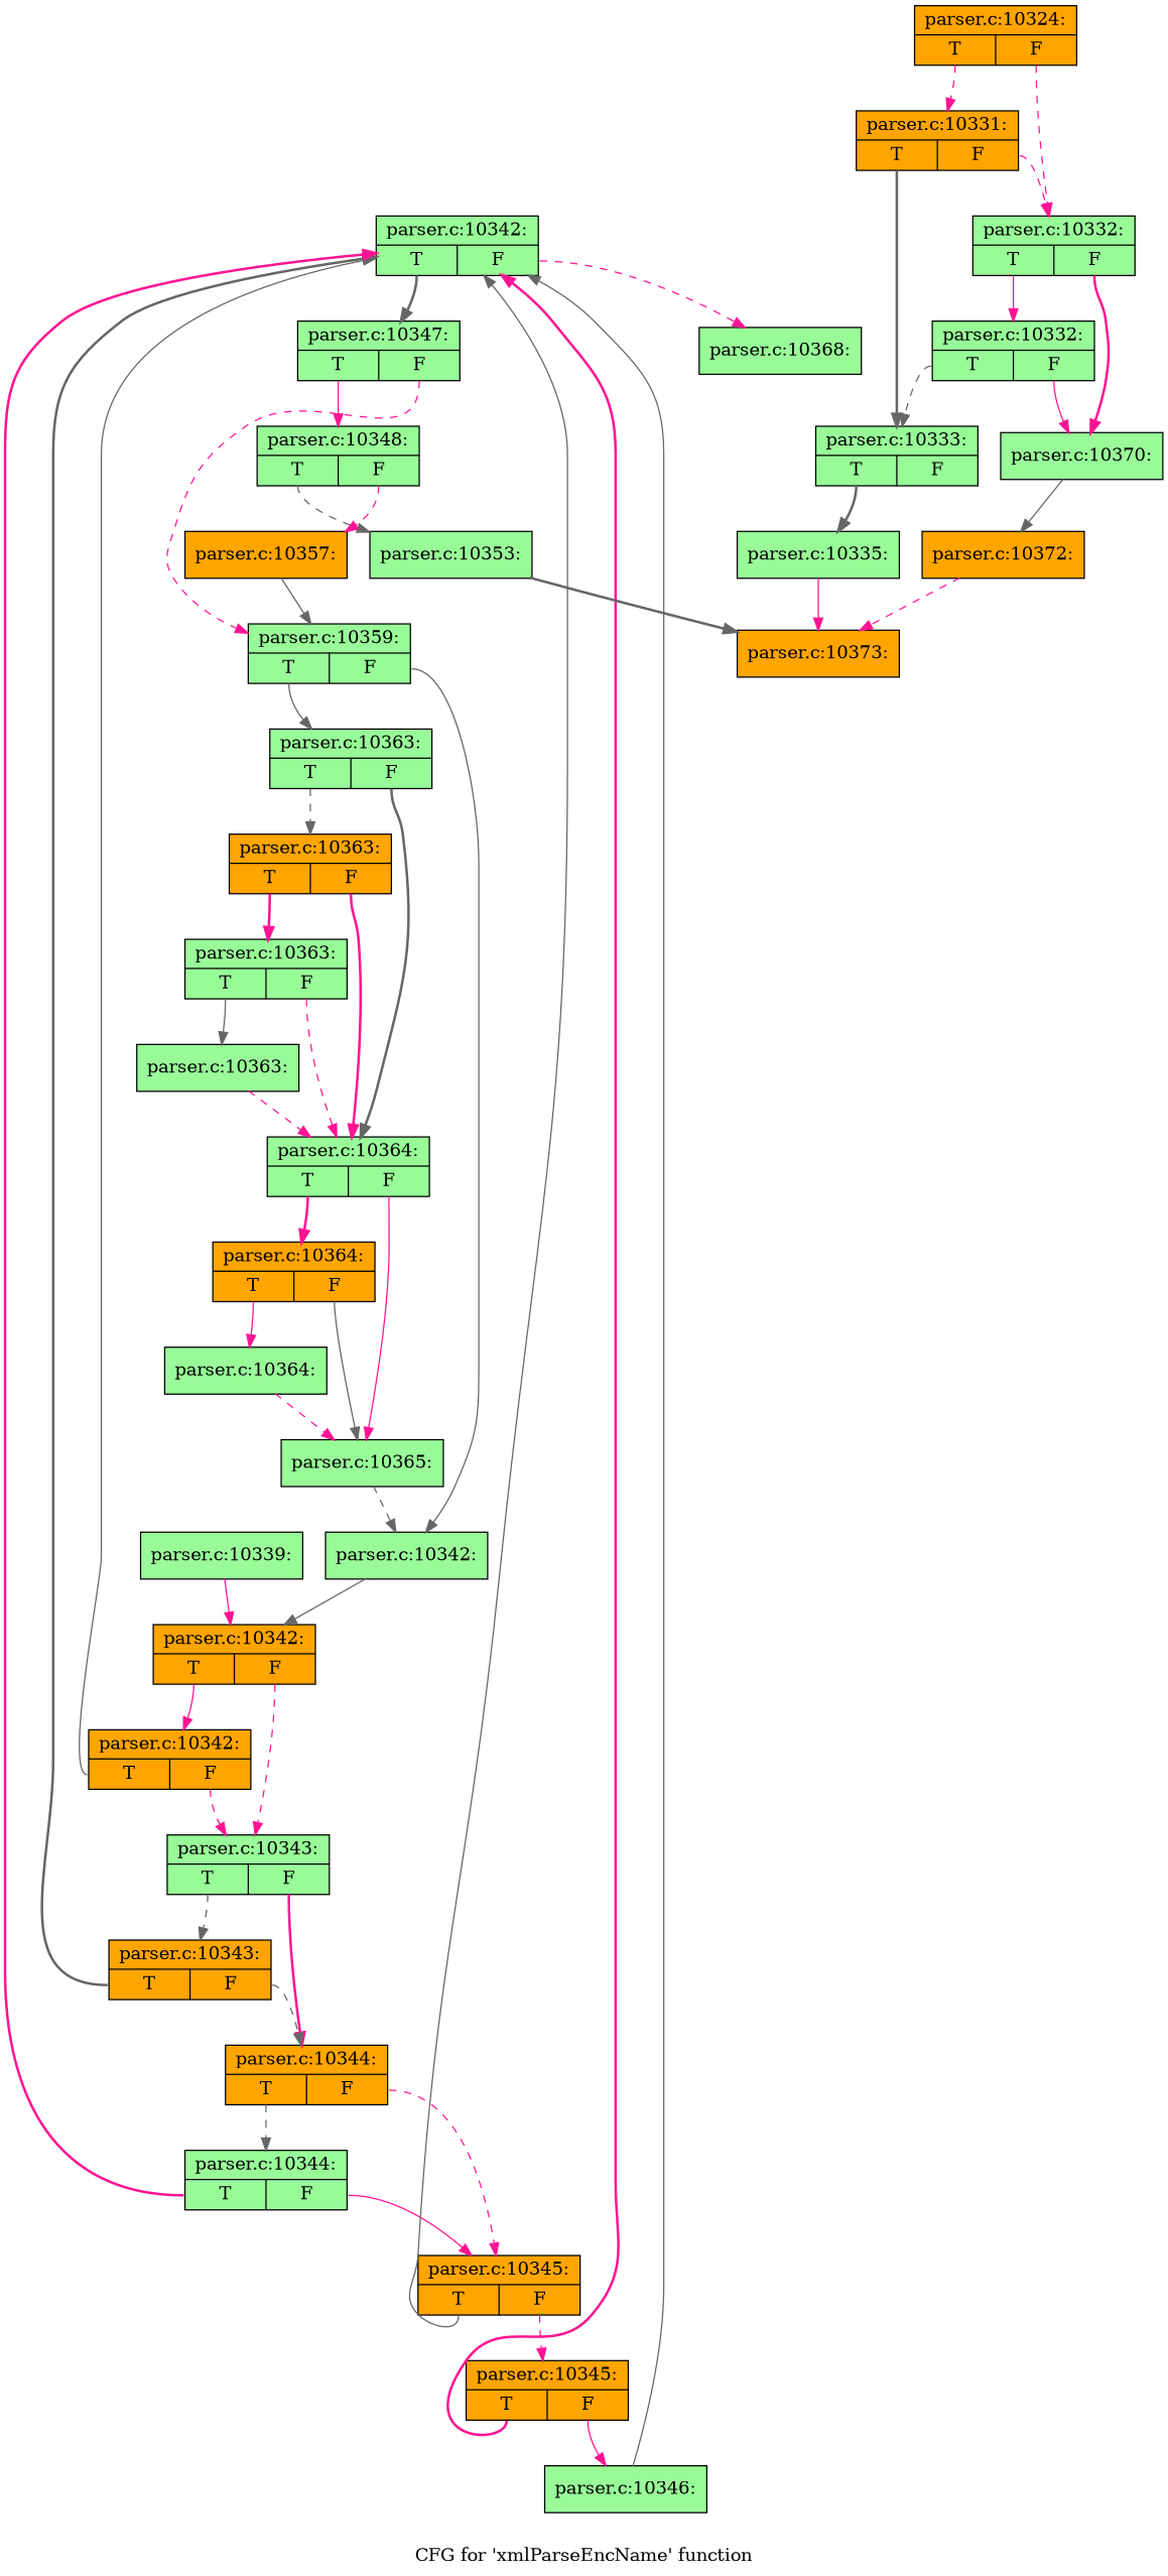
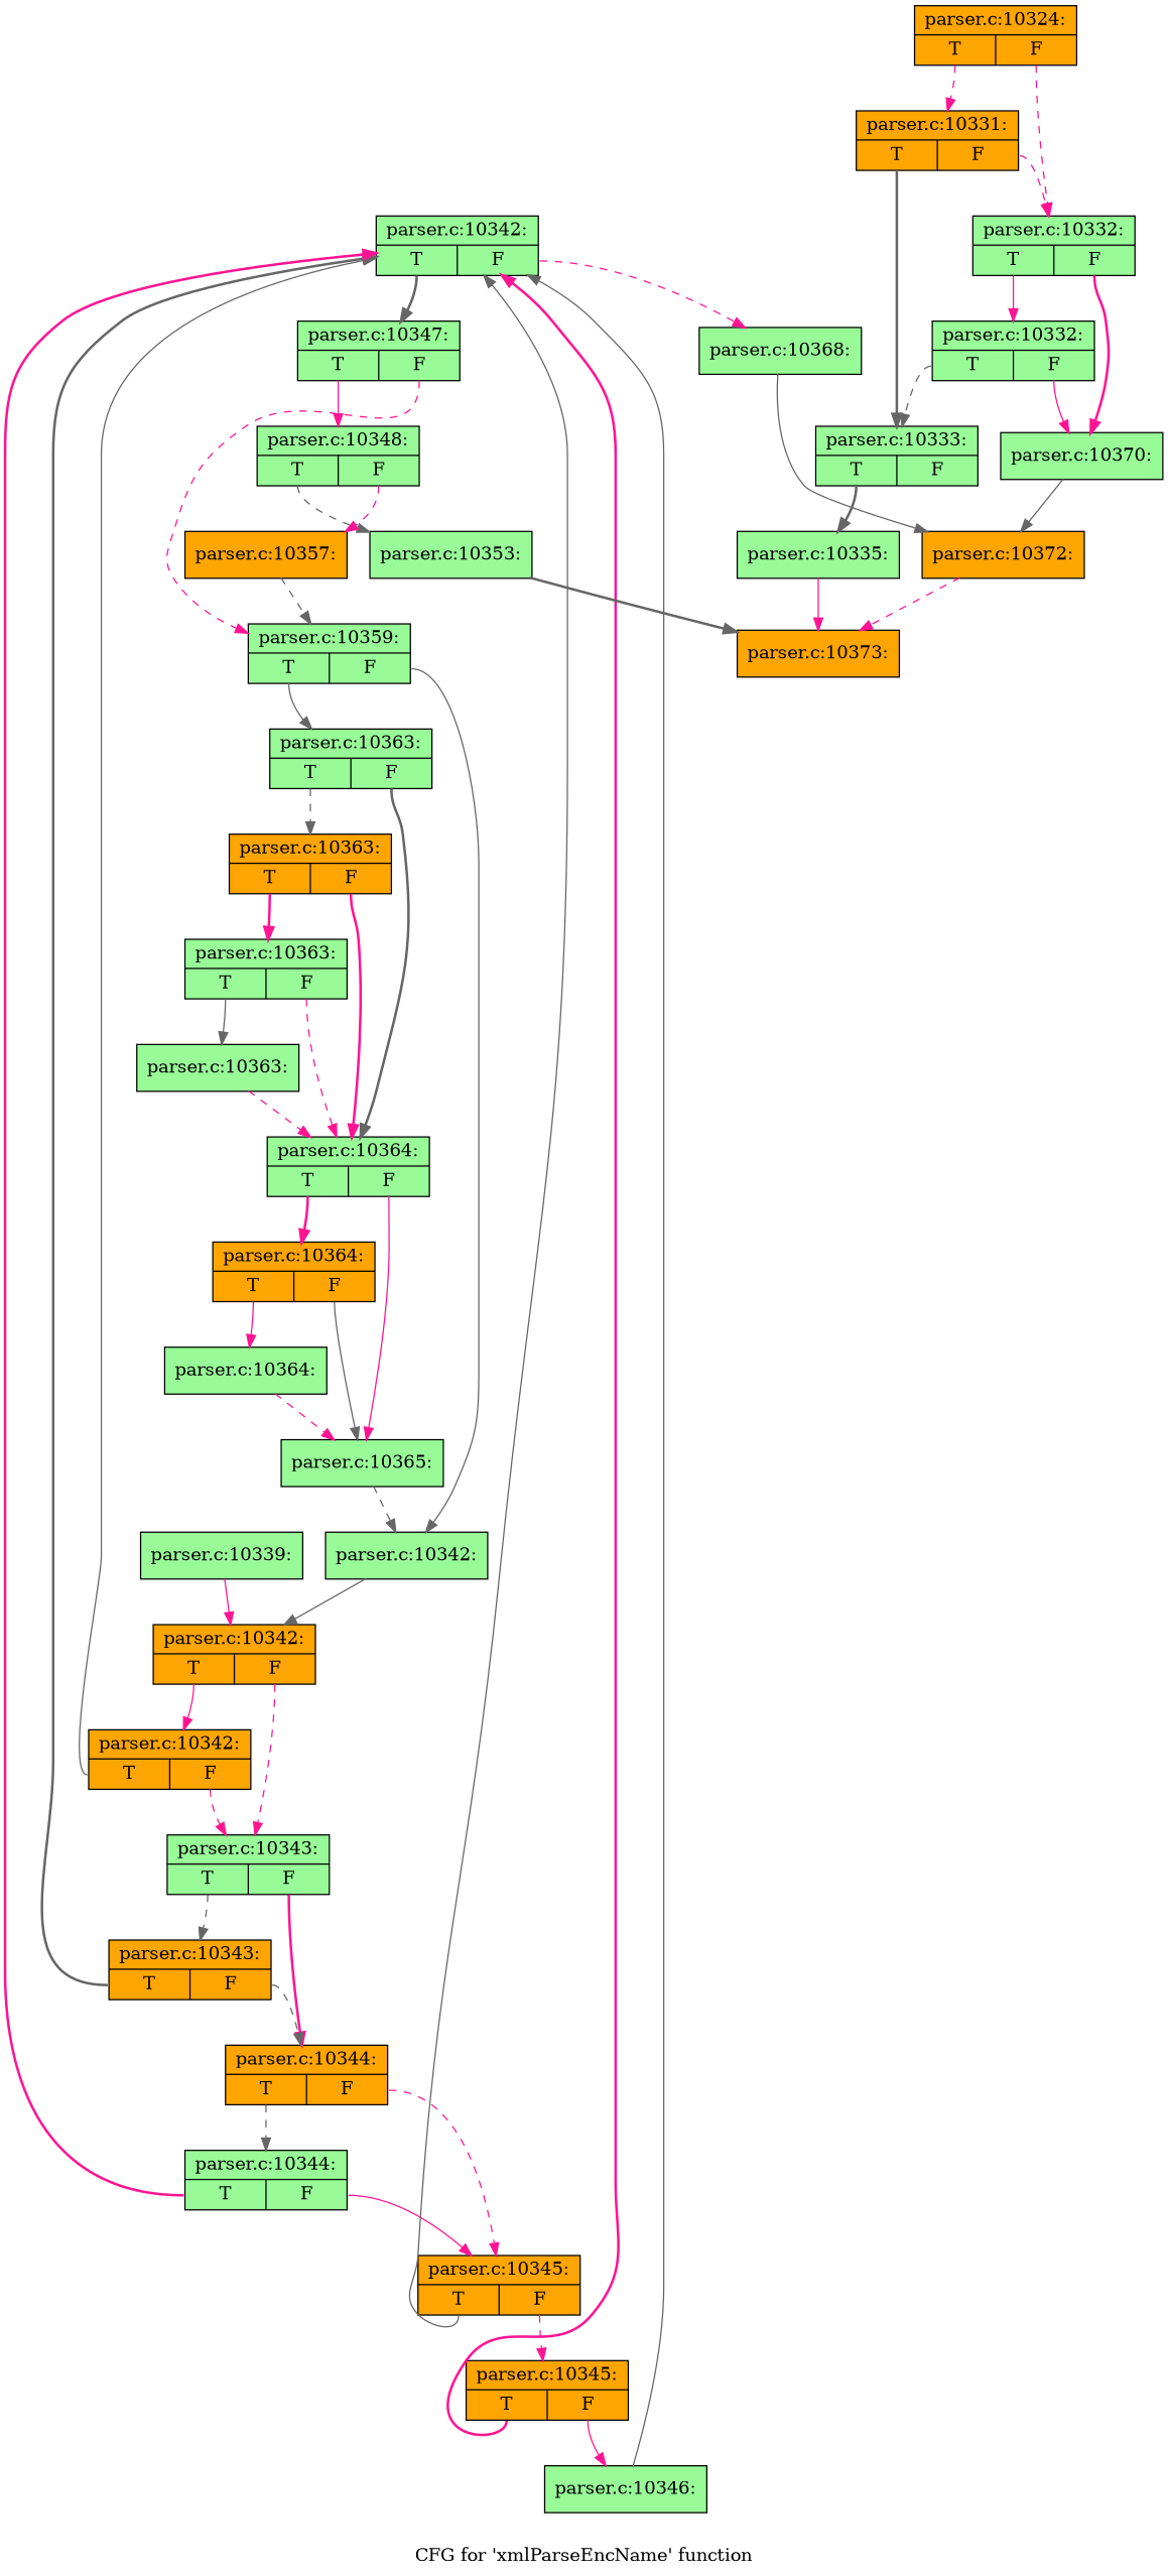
  digraph {
    label="CFG for 'xmlParseEncName' function"
    node [fillcolor=palegreen shape=record style=filled]
    edge [color=deeppink style=dashed tailport=s0]
    n1 [fillcolor=orange label="{parser.c:10324:|{<s0>T|<s1>F}}"]
    n2 [fillcolor=orange label="{parser.c:10331:|{<s0>T|<s1>F}}"]
    n3 [label="{parser.c:10332:|{<s0>T|<s1>F}}"]
    n4 [label="{parser.c:10333:|{<s0>T|<s1>F}}"]
    n5 [label="{parser.c:10332:|{<s0>T|<s1>F}}"]
    n6 [label="{parser.c:10370:}"]
    n7 [label="{parser.c:10335:}"]
    n8 [fillcolor=orange label="{parser.c:10372:}"]
    n9 [fillcolor=orange label="{parser.c:10373:}"]
    n10 [label="{parser.c:10339:}"]
    n11 [fillcolor=orange label="{parser.c:10342:|{<s0>T|<s1>F}}"]
    n12 [fillcolor=orange label="{parser.c:10342:|{<s0>T|<s1>F}}"]
    n13 [label="{parser.c:10343:|{<s0>T|<s1>F}}"]
    n14 [label="{parser.c:10342:|{<s0>T|<s1>F}}"]
    n15 [fillcolor=orange label="{parser.c:10343:|{<s0>T|<s1>F}}"]
    n16 [fillcolor=orange label="{parser.c:10344:|{<s0>T|<s1>F}}"]
    n17 [label="{parser.c:10347:|{<s0>T|<s1>F}}"]
    n18 [label="{parser.c:10368:}"]
    n19 [label="{parser.c:10344:|{<s0>T|<s1>F}}"]
    n20 [fillcolor=orange label="{parser.c:10345:|{<s0>T|<s1>F}}"]
    n21 [label="{parser.c:10348:|{<s0>T|<s1>F}}"]
    n22 [label="{parser.c:10359:|{<s0>T|<s1>F}}"]
    n23 [fillcolor=orange label="{parser.c:10345:|{<s0>T|<s1>F}}"]
    n24 [label="{parser.c:10346:}"]
    n25 [label="{parser.c:10353:}"]
    n26 [fillcolor=orange label="{parser.c:10357:}"]
    n27 [label="{parser.c:10363:|{<s0>T|<s1>F}}"]
    n28 [label="{parser.c:10342:}"]
    n29 [fillcolor=orange label="{parser.c:10363:|{<s0>T|<s1>F}}"]
    n30 [label="{parser.c:10364:|{<s0>T|<s1>F}}"]
    n31 [label="{parser.c:10363:|{<s0>T|<s1>F}}"]
    n32 [fillcolor=orange label="{parser.c:10364:|{<s0>T|<s1>F}}"]
    n33 [label="{parser.c:10365:}"]
    n34 [label="{parser.c:10363:}"]
    n35 [label="{parser.c:10364:}"]
    n1 -> n2
    n1 -> n3 [tailport=s1]
    n2 -> n3 [tailport=s1]
    n2 -> n4 [color=gray40 style=bold]
    n3 -> n5 [style=solid]
    n3 -> n6 [style=bold tailport=s1]
    n4 -> n7 [color=gray40 style=bold]
    n5 -> n4 [color=gray40]
    n5 -> n6 [style=solid tailport=s1]
    n6 -> n8 [color=gray40 style=solid]
    n7 -> n9 [style=solid]
    n8 -> n9
    n10 -> n11 [style=solid]
    n11 -> n12 [style=solid]
    n11 -> n13 [tailport=s1]
    n12 -> n13 [tailport=s1]
    n12 -> n14 [color=gray40 style=solid]
    n13 -> n15 [color=gray40]
    n13 -> n16 [style=bold tailport=s1]
    n14 -> n17 [color=gray40 style=bold]
    n14 -> n18 [tailport=s1]
    n15 -> n14 [color=gray40 style=bold]
    n15 -> n16 [color=gray40 tailport=s1]
    n16 -> n19 [color=gray40]
    n16 -> n20 [tailport=s1]
    n17 -> n21 [style=solid]
    n17 -> n22 [tailport=s1]
+   n18 -> n8 [color=gray40 style=solid]
    n19 -> n14 [style=bold]
    n19 -> n20 [style=solid tailport=s1]
    n20 -> n14 [color=gray40 style=solid]
    n20 -> n23 [tailport=s1]
    n21 -> n25 [color=gray40]
    n21 -> n26 [tailport=s1]
    n22 -> n27 [color=gray40 style=solid]
    n22 -> n28 [color=gray40 style=solid tailport=s1]
    n23 -> n14 [style=bold]
    n23 -> n24 [style=solid tailport=s1]
    n24 -> n14 [color=gray40 style=solid]
    n25 -> n9 [color=gray40 style=bold]
-   n26 -> n22 [color=gray40 style=solid]
+   n26 -> n22 [color=gray40]
    n27 -> n29 [color=gray40]
    n27 -> n30 [color=gray40 style=bold tailport=s1]
    n28 -> n11 [color=gray40 style=solid]
    n29 -> n30 [style=bold tailport=s1]
    n29 -> n31 [style=bold]
    n30 -> n32 [style=bold]
    n30 -> n33 [style=solid tailport=s1]
    n31 -> n30 [tailport=s1]
    n31 -> n34 [color=gray40 style=solid]
    n32 -> n33 [color=gray40 style=solid tailport=s1]
    n32 -> n35 [style=solid]
    n33 -> n28 [color=gray40]
    n34 -> n30
    n35 -> n33
  }
